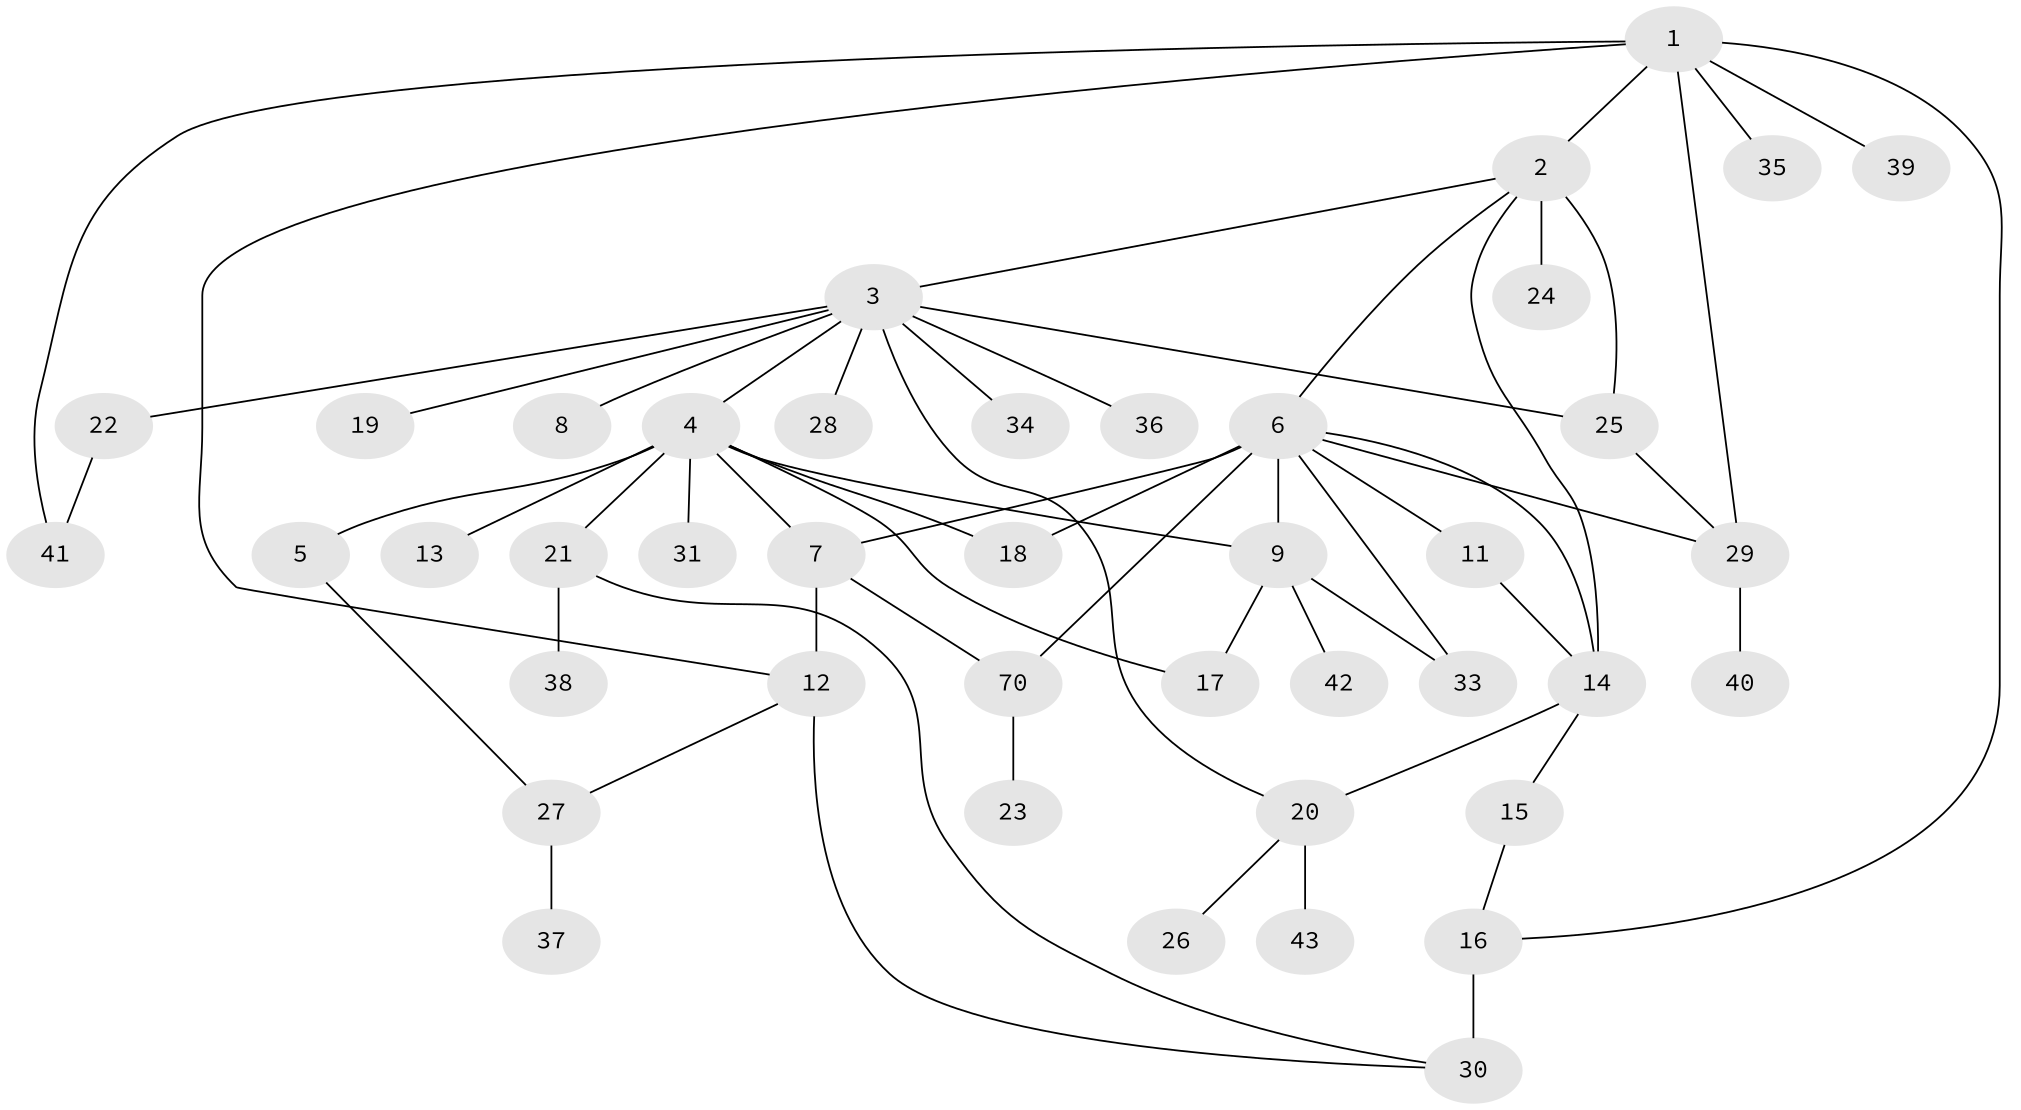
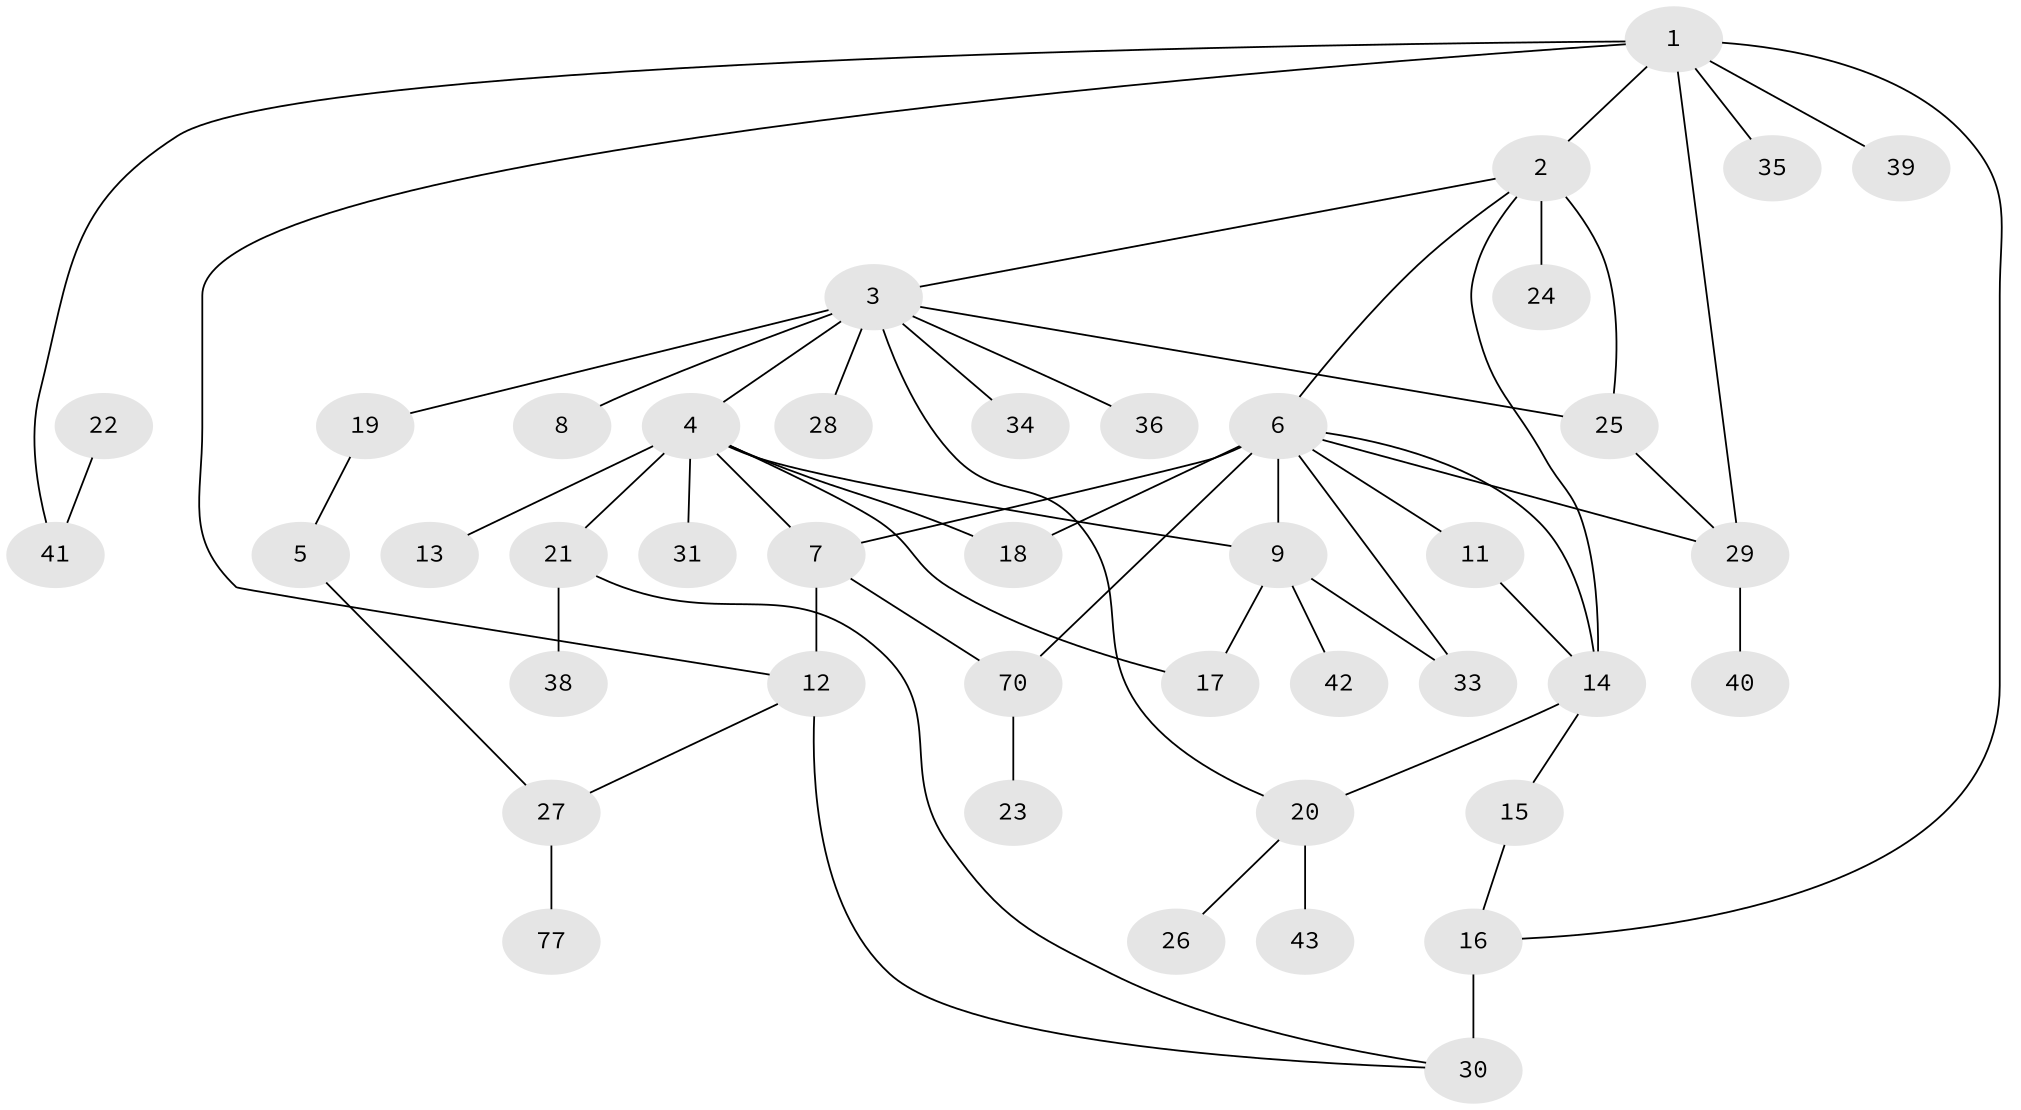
  graph {
    fontname="Source Code Pro"
    node [color=gray90 fontname="Source Code Pro" style=filled]
    edge [fontname="Source Code Pro" weight=1.0]
    1
    2
    12
    16
    29
    35
    39
    41
    3
    6
    14
    24
    25
    27
    30
    40
    4
    8
    19
    20
    22
    28
    34
    36
    7
    9
    18
    n28 [label=70]
    11
    33
    15
    5
    13
    17
    21
    31
    26
    43
    42
    38
-   37
+   37 [label=77]
    23
    1 -- 2
    1 -- 12
    1 -- 16
    1 -- 29
    1 -- 35
    1 -- 39
    1 -- 41
    2 -- 3
    2 -- 6
    2 -- 14
    2 -- 24 [weight=2.0]
    2 -- 25
    12 -- 27
    12 -- 30
    16 -- 30 [weight=3.0]
    29 -- 40
    3 -- 25
    3 -- 4
    3 -- 8
    3 -- 19
    3 -- 20
-   3 -- 22
    3 -- 28
    3 -- 34
    3 -- 36
    6 -- 29
    6 -- 14
    6 -- 7
    6 -- 9 [weight=6.0]
    6 -- 18
    6 -- n28
    6 -- 11
    6 -- 33
    14 -- 20
    14 -- 15
    25 -- 29
    27 -- 37
    4 -- 7
    4 -- 9
    4 -- 18
-   4 -- 5
+   19 -- 5
    4 -- 13
    4 -- 17
    4 -- 21
    4 -- 31 [weight=3.0]
    20 -- 26
    20 -- 43
    22 -- 41
    7 -- 12 [weight=3.0]
    7 -- n28
    9 -- 33
    9 -- 17
    9 -- 42
    n28 -- 23 [weight=2.0]
    11 -- 14
    15 -- 16
    5 -- 27
    21 -- 30
    21 -- 38
  }
